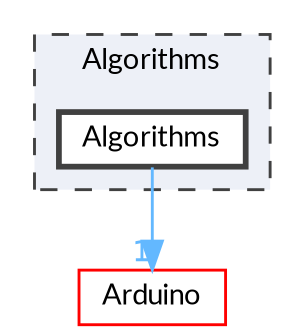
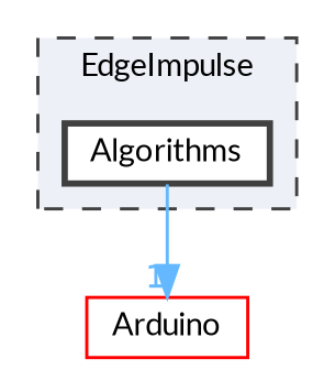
  digraph {
    compound=true
    fontname=Lato
    node [fillcolor=white fontname=Lato fontsize=10 shape=box]
    n1 [color=grey25 height=0.2 label=Algorithms style="filled,bold" width=0.4]
    n2 [color=red height=0.2 label=Arduino style=filled width=0.4]
    subgraph cluster_1 {
      bgcolor="#edf0f7"
      fontsize=10
-     label=Algorithms
+     label=EdgeImpulse
      pencolor=grey25
      style="filled,dashed"
      n1
    }
    n1 -> n2 [color=steelblue1 fontcolor=steelblue1 fontname=Lato fontsize=10 headlabel=1 labeldistance=1.5 labelfontname=Helvetica labelfontsize=10]
  }
